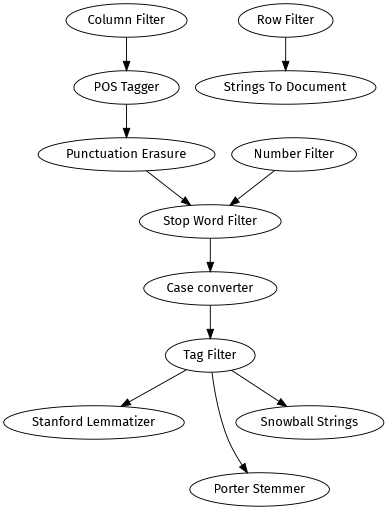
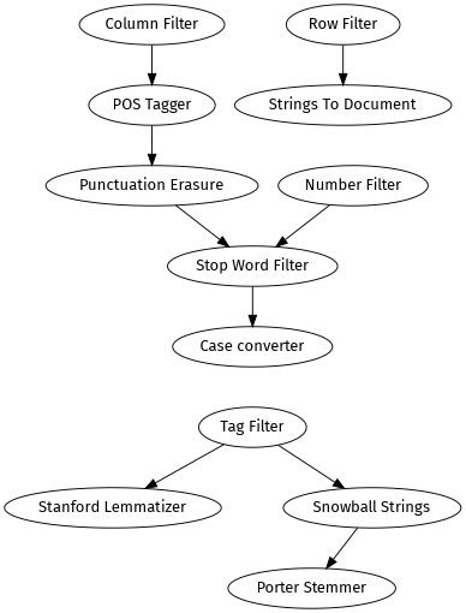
  digraph {
    fontname="Fira Sans"
    rankdir=TB
    node [fontname="Fira Sans"]
    edge [fontname="Fira Sans"]
    n1 [label="Case converter"]
    n2 [label="Tag Filter"]
    n3 [label="Stanford Lemmatizer"]
    n4 [label="Porter Stemmer"]
    n5 [label="Snowball Strings"]
    n6 [label="Punctuation Erasure"]
    n7 [label="Stop Word Filter"]
    n8 [label="Number Filter"]
    n9 [label="Strings To Document"]
    n10 [label="Row Filter"]
    n11 [label="Column Filter"]
    n12 [label="POS Tagger"]
-   n1 -> n2
    n2 -> n3
-   n2 -> n4
+   n5 -> n4
    n2 -> n5
    n6 -> n7
    n7 -> n1
    n8 -> n7
    n10 -> n9
    n11 -> n12
    n12 -> n6
  }
